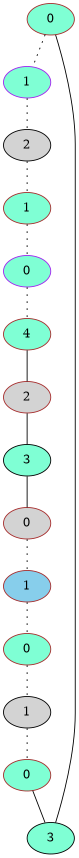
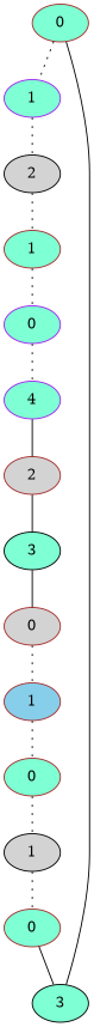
  graph {
    node [style=filled fillcolor=aquamarine color=brown]
    edge [style=dotted]
    n1 [label=0]
    n2 [label=1 color=purple]
    n3 [label=3 color=black]
    n4 [label=2 fillcolor=lightgrey color=black]
    n5 [label=1]
    n6 [label=0 color=purple]
-   n7 [label=4]
+   n7 [label=4 color=purple]
    n8 [label=2 fillcolor=lightgrey]
    n9 [label=3 color=black]
    n10 [label=0 fillcolor=lightgrey]
    n11 [label=1 fillcolor=skyblue]
    n12 [label=0]
    n13 [label=1 fillcolor=lightgrey color=black]
    n14 [label=0]
    n1 -- n2
    n1 -- n3 [style=""]
    n2 -- n4
    n4 -- n5
    n5 -- n6
    n6 -- n7
    n7 -- n8 [style=""]
    n8 -- n9 [style=""]
    n9 -- n10 [style=""]
    n10 -- n11
    n11 -- n12
    n12 -- n13
    n13 -- n14
    n14 -- n3 [style=""]
  }
